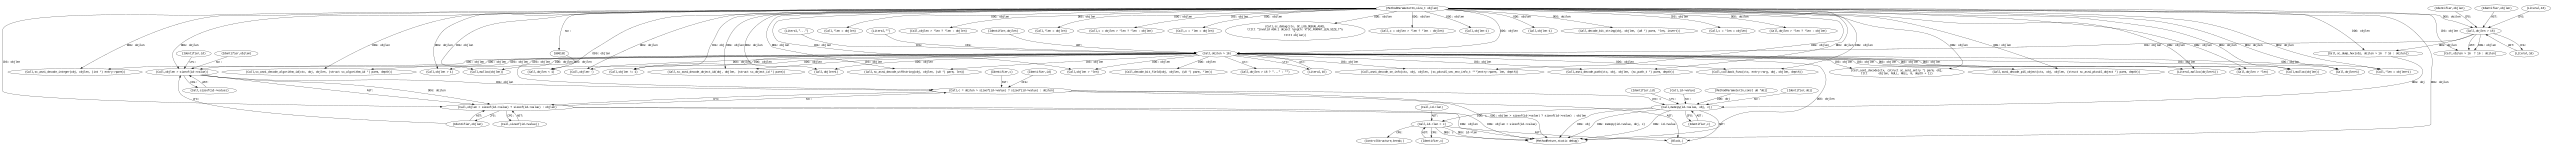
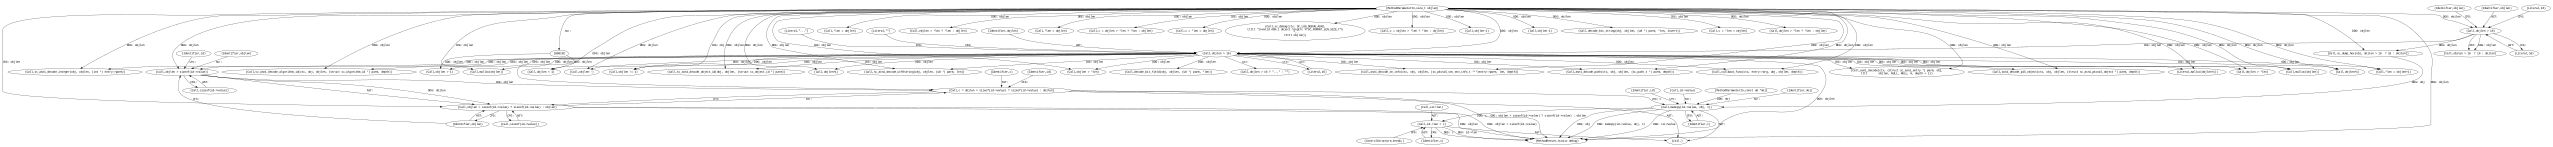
  digraph {
    fontname="Liberation Mono"
    node [fontname="Liberation Mono"]
    edge [fontname="Liberation Mono"]
    n1 [label="(Call,objlen > sizeof(id->value))"]
    n2 [label="(Call,c = objlen > sizeof(id->value) ? sizeof(id->value) : objlen)"]
    n3 [label="(Call,objlen > sizeof(id->value) ? sizeof(id->value) : objlen)"]
    n4 [label="(Call,sizeof(id->value))"]
    n5 [label="(MethodReturn,static debug)"]
    n6 [label="(Call,memcpy(id->value, obj, c))"]
-   n7 [label="(Block,)"]
+   n7 [label="(Call,)"]
    n8 [label="(Call,sizeof(id->value))"]
    n9 [label="(Identifier,objlen)"]
    n10 [label="(Call,objlen > 16)"]
    n11 [label="(Call,decode_bit_field(obj, objlen, (u8 *) parm, *len))"]
    n12 [label="(Call,asn1_decode_path(ctx, obj, objlen, (sc_path_t *) parm, depth))"]
    n13 [label="(Call,objlen > 16 ? \"...\" : \"\")"]
    n14 [label="(Call,callback_func(ctx, entry->arg, obj, objlen, depth))"]
    n15 [label="(Call,asn1_decode(ctx, (struct sc_asn1_entry *) parm, obj,\n\t\t\t\t       objlen, NULL, NULL, 0, depth + 1))"]
    n16 [label="(Call,objlen+1)"]
    n17 [label="(Call,*len = objlen+1)"]
    n18 [label="(Call,sc_asn1_decode_integer(obj, objlen, (int *) entry->parm))"]
    n19 [label="(Call,sc_asn1_decode_algorithm_id(ctx, obj, objlen, (struct sc_algorithm_id *) parm, depth))"]
    n20 [label="(Literal,16)"]
    n21 [label="(Call,malloc(objlen))"]
    n22 [label="(Call,objlen--)"]
    n23 [label="(Call,objlen < 1)"]
    n24 [label="(Call,objlen != 1)"]
    n25 [label="(Call,sc_asn1_decode_object_id(obj, objlen, (struct sc_object_id *) parm))"]
    n26 [label="(Call,objlen+1)"]
    n27 [label="(Call,asn1_decode_p15_object(ctx, obj, objlen, (struct sc_asn1_pkcs15_object *) parm, depth))"]
    n28 [label="(Literal,malloc(objlen+1))"]
    n29 [label="(Call,objlen > *len)"]
    n30 [label="(Call,malloc(objlen))"]
    n31 [label="(Call,asn1_decode_se_info(ctx, obj, objlen, (sc_pkcs15_sec_env_info_t ***)entry->parm, len, depth))"]
    n32 [label="(Call,objlen > 1)"]
    n33 [label="(Call,sc_asn1_decode_utf8string(obj, objlen, (u8 *) parm, len))"]
    n34 [label="(Call,objlen > *len)"]
    n35 [label="(MethodParameterIn,size_t objlen)"]
    n36 [label="(Call,objlen > 16)"]
    n37 [label="(Call,*len = objlen)"]
    n38 [label="(Call,objlen > *len ? *len : objlen)"]
    n39 [label="(Call,sc_dump_hex(obj, objlen > 16  ? 16 : objlen))"]
    n40 [label="(Call,*len = objlen)"]
    n41 [label="(Call,c = objlen > *len ? *len : objlen)"]
    n42 [label="(Call,c = *len = objlen)"]
    n43 [label="(Call,sc_debug(ctx, SC_LOG_DEBUG_ASN1,\n\t\t\t\t\t \"invalid ASN.1 object length: %\"SC_FORMAT_LEN_SIZE_T\"u\n\",\n\t\t\t\t\t objlen))"]
    n44 [label="(Call,c = objlen > *len ? *len : objlen)"]
    n45 [label="(Call,objlen-1)"]
    n46 [label="(Call,objlen > 16  ? 16 : objlen)"]
    n47 [label="(Call,objlen-1)"]
    n48 [label="(Call,decode_bit_string(obj, objlen, (u8 *) parm, *len, invert))"]
    n49 [label="(Call,c = *len = objlen)"]
    n50 [label="(Call,objlen > *len ? *len : objlen)"]
    1000102
    n52 [label="(Literal,16)"]
    n53 [label="(Call,id->len = c)"]
    n54 [label="(Identifier,c)"]
    n55 [label="(Identifier,c)"]
    n56 [label="(Identifier,obj)"]
    n57 [label="(Identifier,id)"]
    n58 [label="(Identifier,objlen)"]
    n59 [label="(Literal,\"...\")"]
    n60 [label="(Literal,16)"]
    n61 [label="(Call,id->len)"]
    n62 [label="(Identifier,id)"]
    n63 [label="(Call,id->value)"]
    n64 [label="(MethodParameterIn,const u8 *obj)"]
    n65 [label="(Identifier,id)"]
    n66 [label="(ControlStructure,break;)"]
    n67 [label="(Identifier,objlen)"]
    n68 [label="(Identifier,c)"]
    n69 [label="(Identifier,objlen)"]
    n70 [label="(Literal,\"\")"]
    n71 [label="(Identifier,objlen)"]
    n1 -> n2 [label="DDG: objlen"]
    n1 -> n3 [label="AST: "]
    n1 -> n3 [label="DDG: objlen"]
    n1 -> n4 [label="CFG: "]
    n2 -> n3 [label="CFG: "]
    n2 -> n5 [label="DDG: objlen > sizeof(id->value) ? sizeof(id->value) : objlen"]
    n2 -> n6 [label="DDG: c"]
    n2 -> n7 [label="AST: "]
    n3 -> n2 [label="AST: "]
    n3 -> n5 [label="DDG: objlen > sizeof(id->value)"]
    n3 -> n5 [label="DDG: objlen"]
    n3 -> n8 [label="CFG: "]
    n3 -> n9 [label="CFG: "]
    n4 -> n1 [label="AST: "]
    n6 -> n5 [label="DDG: obj"]
    n6 -> n5 [label="DDG: memcpy(id->value, obj, c)"]
    n6 -> n5 [label="DDG: id->value"]
    n6 -> n7 [label="AST: "]
    n6 -> n53 [label="DDG: c"]
    n6 -> n54 [label="CFG: "]
    n8 -> n3 [label="AST: "]
    n9 -> n1 [label="CFG: "]
    n9 -> n3 [label="AST: "]
    n10 -> n1 [label="DDG: objlen"]
    n10 -> n5 [label="DDG: objlen"]
    n10 -> n11 [label="DDG: objlen"]
    n10 -> n12 [label="DDG: objlen"]
    n10 -> n13 [label="AST: "]
    n10 -> n14 [label="DDG: objlen"]
    n10 -> n15 [label="DDG: objlen"]
    n10 -> n16 [label="DDG: objlen"]
    n10 -> n17 [label="DDG: objlen"]
    n10 -> n18 [label="DDG: objlen"]
    n10 -> n19 [label="DDG: objlen"]
    n10 -> n20 [label="CFG: "]
    n10 -> n21 [label="DDG: objlen"]
    n10 -> n22 [label="DDG: objlen"]
    n10 -> n23 [label="DDG: objlen"]
    n10 -> n24 [label="DDG: objlen"]
    n10 -> n25 [label="DDG: objlen"]
    n10 -> n26 [label="DDG: objlen"]
    n10 -> n27 [label="DDG: objlen"]
    n10 -> n28 [label="DDG: objlen"]
    n10 -> n29 [label="DDG: objlen"]
    n10 -> n30 [label="DDG: objlen"]
    n10 -> n31 [label="DDG: objlen"]
    n10 -> n32 [label="DDG: objlen"]
    n10 -> n33 [label="DDG: objlen"]
    n10 -> n34 [label="DDG: objlen"]
    n20 -> n10 [label="AST: "]
    n35 -> n1 [label="DDG: objlen"]
    n35 -> n2 [label="DDG: objlen"]
    n35 -> n3 [label="DDG: objlen"]
    n35 -> n5 [label="DDG: objlen"]
    n35 -> n10 [label="DDG: objlen"]
    n35 -> n12 [label="DDG: objlen"]
    n35 -> n14 [label="DDG: objlen"]
    n35 -> n15 [label="DDG: objlen"]
    n35 -> n16 [label="DDG: objlen"]
    n35 -> n17 [label="DDG: objlen"]
    n35 -> n18 [label="DDG: objlen"]
    n35 -> n19 [label="DDG: objlen"]
    n35 -> n21 [label="DDG: objlen"]
    n35 -> n22 [label="DDG: objlen"]
    n35 -> n24 [label="DDG: obj"]
    n35 -> n25 [label="DDG: objlen"]
    n35 -> n26 [label="DDG: objlen"]
    n35 -> n27 [label="DDG: objlen"]
    n35 -> n28 [label="DDG: objlen"]
    n35 -> n29 [label="DDG: objlen"]
    n35 -> n30 [label="DDG: objlen"]
    n35 -> n31 [label="DDG: objlen"]
-   n35 -> n32 [label="DDG: objlen"]
+   1000102 -> n32 [label="DDG: objlen"]
    n35 -> n33 [label="DDG: objlen"]
    n35 -> n34 [label="DDG: objlen"]
    n35 -> n36 [label="DDG: objlen"]
    n35 -> n37 [label="DDG: objlen"]
    n35 -> n38 [label="DDG: objlen"]
    n35 -> n39 [label="DDG: objlen"]
    n35 -> n40 [label="DDG: objlen"]
    n35 -> n41 [label="DDG: objlen"]
    n35 -> n42 [label="DDG: objlen"]
    n35 -> n43 [label="DDG: objlen"]
    n35 -> n44 [label="DDG: objlen"]
    n35 -> n45 [label="DDG: objlen"]
-   n35 -> n46 [label="DDG: objlen"]
    n35 -> n47 [label="DDG: objlen"]
    n35 -> n48 [label="DDG: objlen"]
    n35 -> n49 [label="DDG: objlen"]
    n35 -> n50 [label="DDG: objlen"]
    n35 -> 1000102 [label="AST: "]
    n36 -> n10 [label="DDG: objlen"]
    n36 -> n39 [label="DDG: objlen"]
    n36 -> n46 [label="AST: "]
    n36 -> n46 [label="DDG: objlen"]
    n36 -> n52 [label="CFG: "]
    n39 -> n6 [label="DDG: obj"]
    1000102 -> n23 [label="DDG: objlen"]
    n52 -> n36 [label="AST: "]
    n53 -> n5 [label="DDG: c"]
    n53 -> n5 [label="DDG: id->len"]
    n53 -> n7 [label="AST: "]
    n53 -> n55 [label="CFG: "]
    n54 -> n6 [label="AST: "]
    n55 -> n53 [label="AST: "]
    n56 -> n6 [label="AST: "]
    n57 -> n1 [label="CFG: "]
    n58 -> n10 [label="AST: "]
    n59 -> n10 [label="CFG: "]
    n60 -> n36 [label="CFG: "]
    n61 -> n53 [label="AST: "]
    n62 -> n6 [label="CFG: "]
    n63 -> n6 [label="AST: "]
    n64 -> n6 [label="DDG: obj"]
    n65 -> n2 [label="CFG: "]
-   n53 -> n66 [label="CFG: "]
+   n66 -> n53 [label="CFG: "]
    n67 -> n36 [label="CFG: "]
    n68 -> n2 [label="AST: "]
    n69 -> n36 [label="AST: "]
    n70 -> n10 [label="CFG: "]
    n71 -> n1 [label="AST: "]
  }
